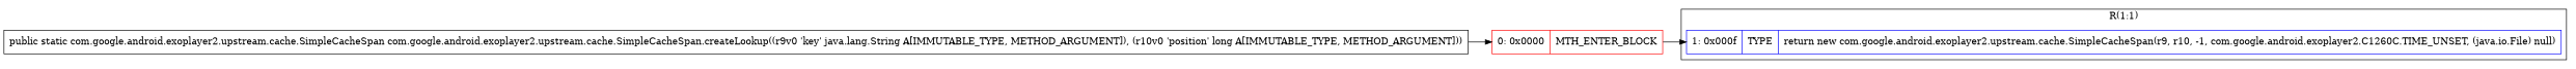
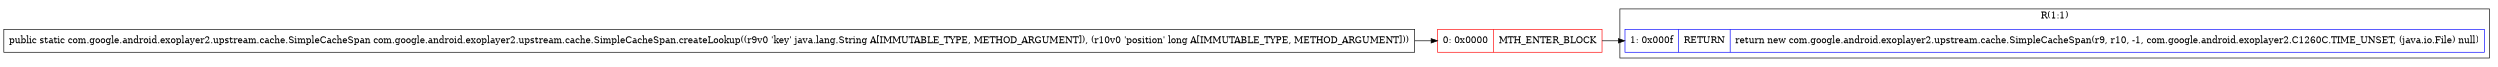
  digraph {
    rankdir=LR
    node [shape=record]
-   n1 [color=blue label="{1\:\ 0x000f|TYPE\l|return new com.google.android.exoplayer2.upstream.cache.SimpleCacheSpan(r9, r10, \-1, com.google.android.exoplayer2.C1260C.TIME_UNSET, (java.io.File) null)\l}"]
+   n1 [color=blue label="{1\:\ 0x000f|RETURN\l|return new com.google.android.exoplayer2.upstream.cache.SimpleCacheSpan(r9, r10, \-1, com.google.android.exoplayer2.C1260C.TIME_UNSET, (java.io.File) null)\l}"]
    n2 [color=red label="{0\:\ 0x0000|MTH_ENTER_BLOCK\l}"]
    n3 [label="{public static com.google.android.exoplayer2.upstream.cache.SimpleCacheSpan com.google.android.exoplayer2.upstream.cache.SimpleCacheSpan.createLookup((r9v0 'key' java.lang.String A[IMMUTABLE_TYPE, METHOD_ARGUMENT]), (r10v0 'position' long A[IMMUTABLE_TYPE, METHOD_ARGUMENT])) }"]
    subgraph cluster_1 {
      label="R(1:1)"
      n1
    }
    n2 -> n1
    n3 -> n2
  }
